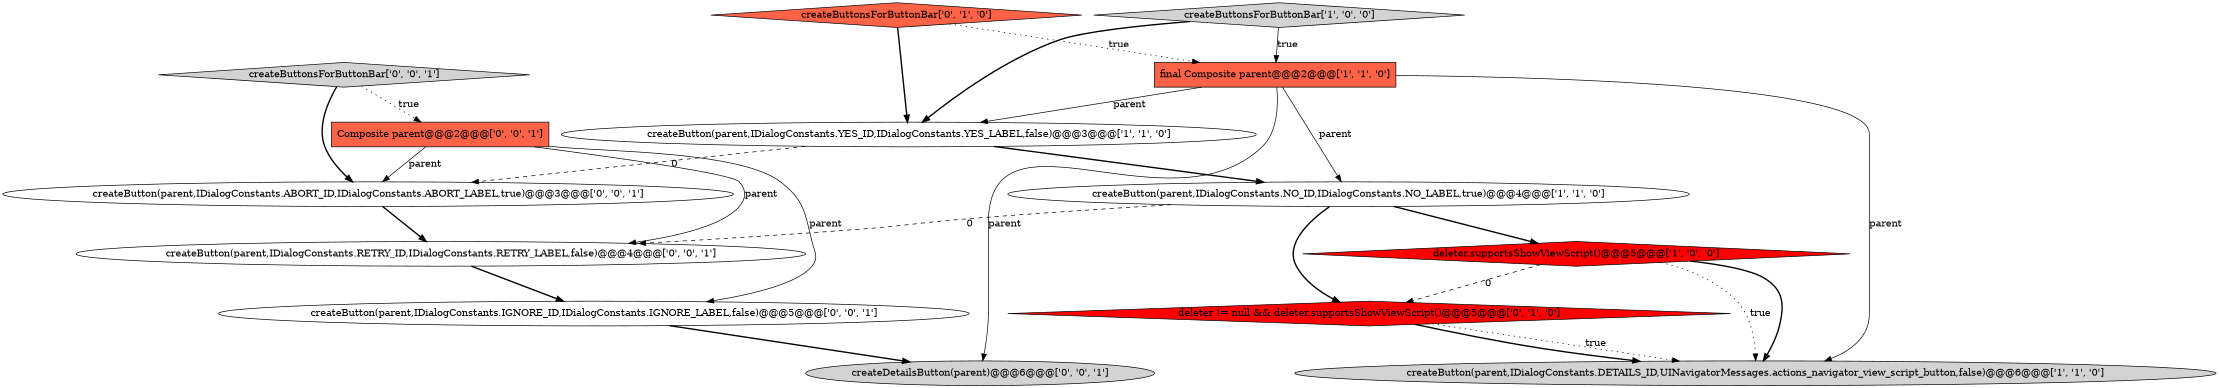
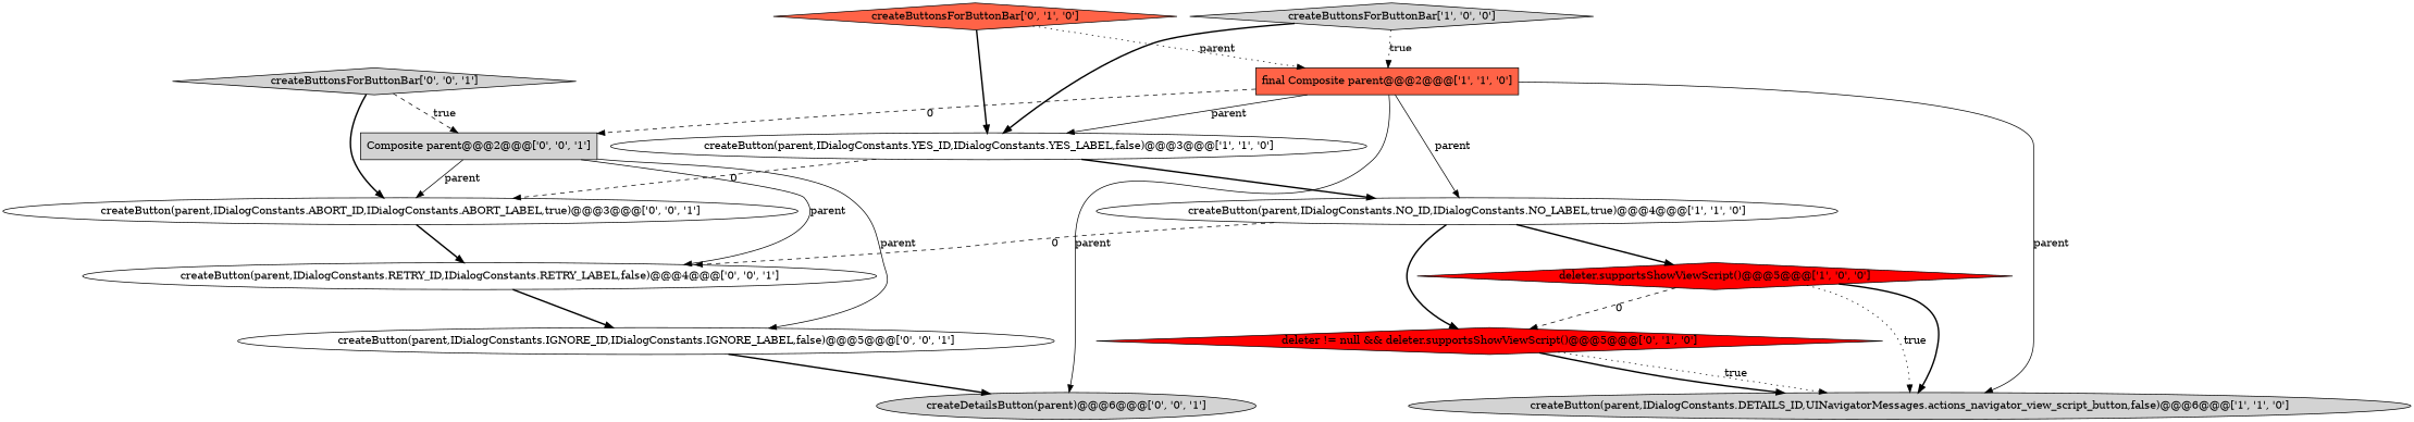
  digraph {
    node [fillcolor=white shape=ellipse style=filled]
    edge [style=bold]
    n1 [label="createButton(parent,IDialogConstants.YES_ID,IDialogConstants.YES_LABEL,false)@@@3@@@['1', '1', '0']"]
    n2 [label="createButton(parent,IDialogConstants.ABORT_ID,IDialogConstants.ABORT_LABEL,true)@@@3@@@['0', '0', '1']"]
    n3 [label="createButton(parent,IDialogConstants.NO_ID,IDialogConstants.NO_LABEL,true)@@@4@@@['1', '1', '0']"]
    n4 [label="createButton(parent,IDialogConstants.RETRY_ID,IDialogConstants.RETRY_LABEL,false)@@@4@@@['0', '0', '1']"]
    n5 [fillcolor=red label="deleter != null && deleter.supportsShowViewScript()@@@5@@@['0', '1', '0']" shape=diamond]
    n6 [fillcolor=red label="deleter.supportsShowViewScript()@@@5@@@['1', '0', '0']" shape=diamond]
    n7 [label="createButton(parent,IDialogConstants.IGNORE_ID,IDialogConstants.IGNORE_LABEL,false)@@@5@@@['0', '0', '1']"]
    n8 [fillcolor=tomato label="createButtonsForButtonBar['0', '1', '0']" shape=diamond]
    n9 [fillcolor=tomato label="final Composite parent@@@2@@@['1', '1', '0']" shape=box]
    n10 [fillcolor=lightgray label="createDetailsButton(parent)@@@6@@@['0', '0', '1']"]
    n11 [fillcolor=lightgray label="createButton(parent,IDialogConstants.DETAILS_ID,UINavigatorMessages.actions_navigator_view_script_button,false)@@@6@@@['1', '1', '0']"]
-   n12 [fillcolor=tomato label="Composite parent@@@2@@@['0', '0', '1']" shape=box]
+   n12 [fillcolor=lightgray label="Composite parent@@@2@@@['0', '0', '1']" shape=box]
    n13 [fillcolor=lightgray label="createButtonsForButtonBar['0', '0', '1']" shape=diamond]
    n14 [fillcolor=lightgray label="createButtonsForButtonBar['1', '0', '0']" shape=diamond]
    n1 -> n2 [label=0 style=dashed]
    n1 -> n3
    n2 -> n4
    n3 -> n4 [label=0 style=dashed]
    n3 -> n5
    n3 -> n6
    n4 -> n7
    n5 -> n11
    n5 -> n11 [label=true style=dotted]
    n6 -> n5 [label=0 style=dashed]
    n6 -> n11
    n6 -> n11 [label=true style=dotted]
    n7 -> n10
    n8 -> n1
-   n8 -> n9 [label=true style=dotted]
+   n8 -> n9 [label=parent style=dotted]
    n9 -> n1 [label=parent style=solid]
    n9 -> n3 [label=parent style=solid]
    n9 -> n10 [label=parent style=solid]
    n9 -> n11 [label=parent style=solid]
+   n9 -> n12 [label=0 style=dashed]
    n12 -> n2 [label=parent style=solid]
    n12 -> n4 [label=parent style=solid]
    n12 -> n7 [label=parent style=solid]
    n13 -> n2
-   n13 -> n12 [label=true style=dotted]
+   n13 -> n12 [label=true style=dashed]
    n14 -> n1
-   n14 -> n9 [label=true style=solid]
+   n14 -> n9 [label=true style=dotted]
  }
